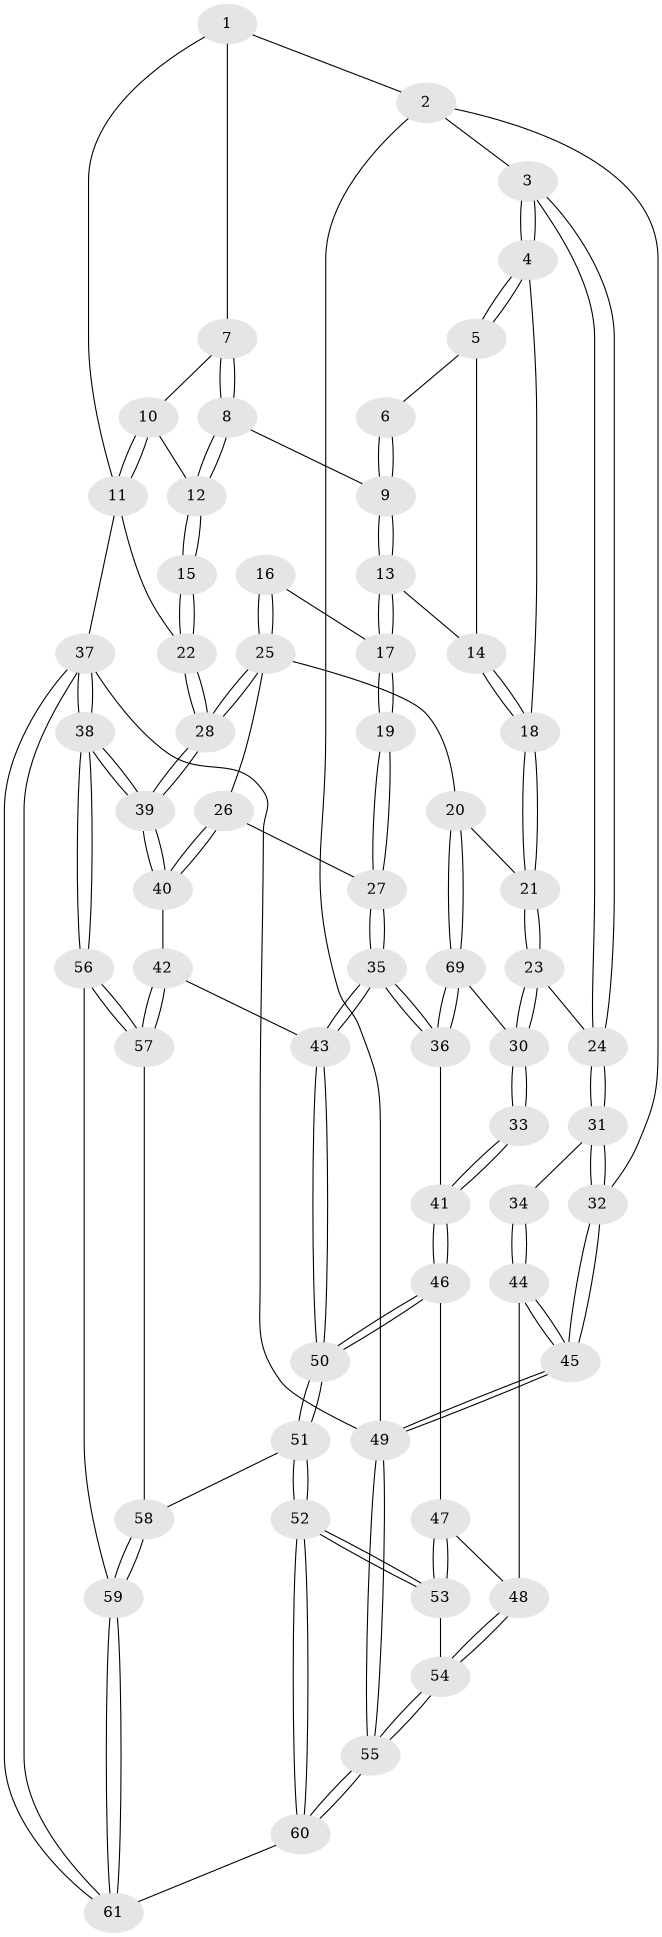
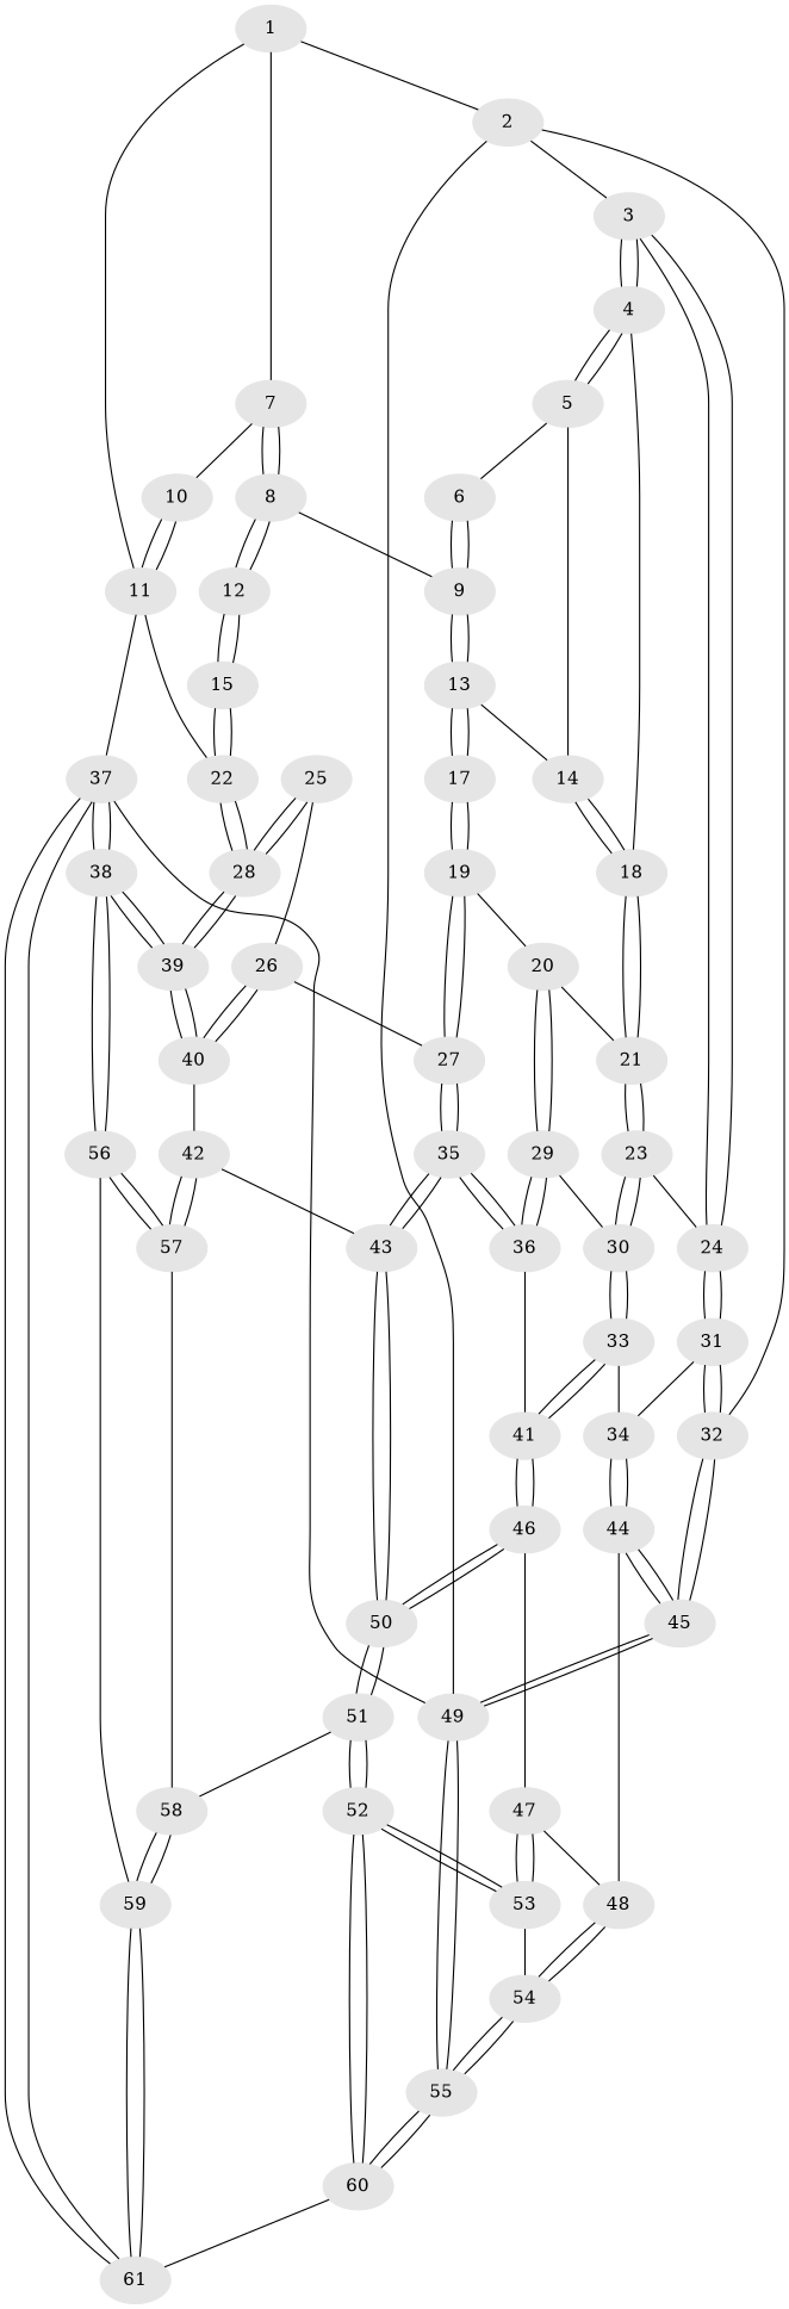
  graph {
    node [color=gray90 style=filled]
    1
    2
    7
    11
    3
    32
    49
    8
    10
    22
    37
    4
    24
    45
    55
    5
    18
    31
    6
    14
    21
    9
    13
    12
    15
    17
    28
    38
    61
    19
-   16
    25
    26
    20
    27
    23
-   29 [label=69]
+   29
    35
    30
    36
    39
    33
    34
    40
    42
    43
    41
    44
    46
    48
    50
    56
    57
    59
    47
    58
    51
    54
    53
    60
    52
    1 -- 2
    1 -- 7
    1 -- 11
    2 -- 3
    2 -- 32
    2 -- 49
    7 -- 8
    7 -- 8
    7 -- 10
    11 -- 22
    11 -- 37
    3 -- 4
    3 -- 4
    3 -- 24
    3 -- 24
    32 -- 45
    32 -- 45
    49 -- 55
    49 -- 55
    8 -- 9
    8 -- 12
    8 -- 12
    10 -- 11
    10 -- 11
-   10 -- 12
    22 -- 28
    22 -- 28
    37 -- 49
    37 -- 38
    37 -- 38
    37 -- 61
    37 -- 61
    4 -- 5
    4 -- 5
    4 -- 18
    24 -- 31
    24 -- 31
    45 -- 49
    45 -- 49
    55 -- 60
    55 -- 60
    5 -- 6
    5 -- 14
    18 -- 21
    18 -- 21
    31 -- 32
    31 -- 32
    31 -- 34
    6 -- 9
    6 -- 9
    14 -- 18
    14 -- 18
    21 -- 23
    21 -- 23
    9 -- 13
    9 -- 13
    13 -- 14
    13 -- 17
    13 -- 17
    12 -- 15
    12 -- 15
    15 -- 22
    15 -- 22
    17 -- 19
    17 -- 19
    28 -- 39
    28 -- 39
    38 -- 39
    38 -- 39
    38 -- 56
    38 -- 56
-   25 -- 20
+   19 -- 20
    19 -- 27
    19 -- 27
-   16 -- 17
-   16 -- 25
-   16 -- 25
    25 -- 28
    25 -- 28
    25 -- 26
    26 -- 27
    26 -- 40
    26 -- 40
    20 -- 21
    20 -- 29
    20 -- 29
    27 -- 35
    27 -- 35
    23 -- 24
    23 -- 30
    23 -- 30
    29 -- 30
    29 -- 36
    29 -- 36
    35 -- 36
    35 -- 36
    35 -- 43
    35 -- 43
    30 -- 33
    30 -- 33
    36 -- 41
    39 -- 40
    39 -- 40
+   33 -- 34
    33 -- 41
    33 -- 41
    34 -- 44
    34 -- 44
    40 -- 42
    42 -- 43
    42 -- 57
    42 -- 57
    43 -- 50
    43 -- 50
    41 -- 46
    41 -- 46
    44 -- 45
    44 -- 45
    44 -- 48
    46 -- 50
    46 -- 50
    46 -- 47
    48 -- 54
    48 -- 54
    50 -- 51
    50 -- 51
    56 -- 57
    56 -- 57
    56 -- 59
    57 -- 58
    59 -- 61
    59 -- 61
    47 -- 48
    47 -- 53
    47 -- 53
    58 -- 59
    58 -- 59
    51 -- 58
    51 -- 52
    51 -- 52
    54 -- 55
    54 -- 55
    53 -- 54
    60 -- 61
    52 -- 53
    52 -- 53
    52 -- 60
    52 -- 60
  }
